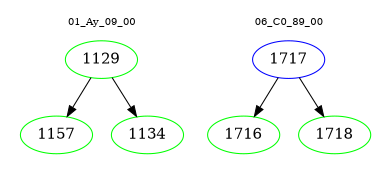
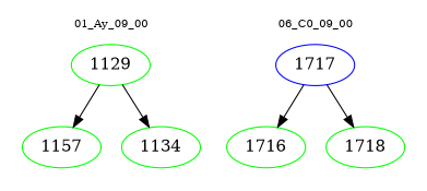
  digraph {
    node [color=green]
    edge [color=black]
    n1 [label=1129]
    n2 [label=1157]
    n3 [label=1134]
    n4 [color=blue label=1717]
    n5 [label=1716]
    n6 [label=1718]
    subgraph cluster_1 {
      color=white
      fontsize=10
      label="01_Ay_09_00"
      n1
      n2
      n3
    }
    subgraph cluster_2 {
      color=white
      fontsize=10
-     label="06_C0_89_00"
+     label="06_C0_09_00"
      n4
      n5
      n6
    }
    n1 -> n2
    n1 -> n3
    n4 -> n5
    n4 -> n6
  }
